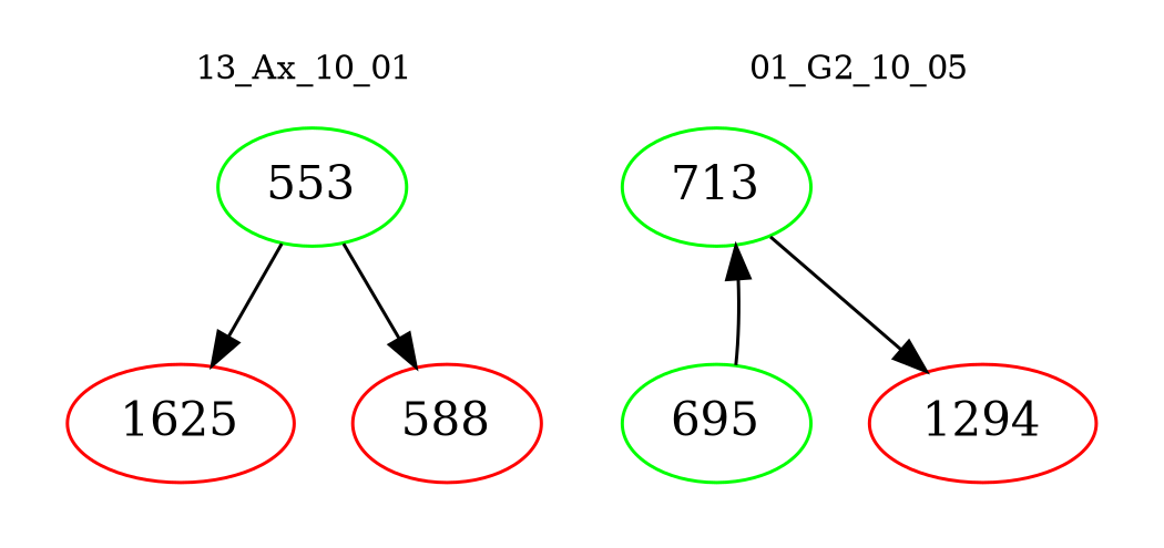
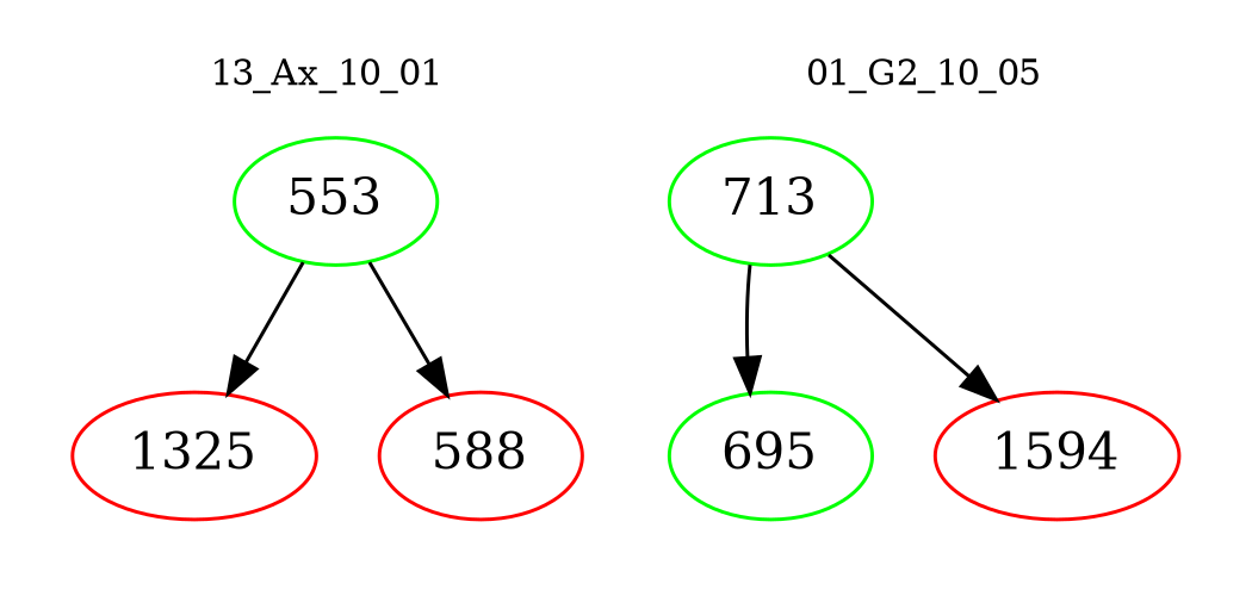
  digraph {
    node [color=green]
    edge [color=black]
    n1 [label=553]
-   n2 [color=red label=1625]
+   n2 [color=red label=1325]
    n3 [color=red label=588]
    n4 [label=713]
    n5 [label=695]
-   n6 [color=red label=1294]
+   n6 [color=red label=1594]
    subgraph cluster_1 {
      color=white
      fontsize=10
      label="13_Ax_10_01"
      n1
      n2
      n3
    }
    subgraph cluster_2 {
      color=white
      fontsize=10
      label="01_G2_10_05"
      n4
      n5
      n6
    }
    n1 -> n2
    n1 -> n3
-   n5 -> n4
+   n4 -> n5
    n4 -> n6
  }
